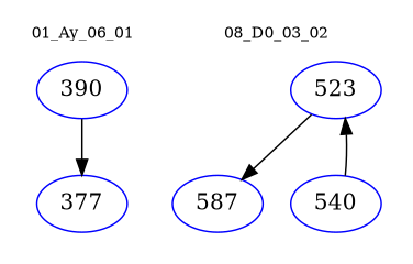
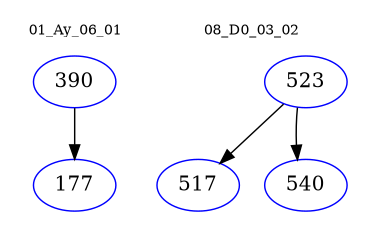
  digraph {
    node [color=blue]
    edge [color=black]
    n1 [label=390]
-   n2 [label=377]
+   n2 [label=177]
    n3 [label=523]
-   n4 [label=587]
+   n4 [label=517]
    n5 [label=540]
    subgraph cluster_1 {
      color=white
      fontsize=10
      label="01_Ay_06_01"
      n1
      n2
    }
    subgraph cluster_2 {
      color=white
      fontsize=10
      label="08_D0_03_02"
      n3
      n4
      n5
    }
    n1 -> n2
    n3 -> n4
-   n5 -> n3
+   n3 -> n5
  }
